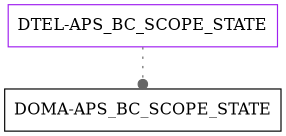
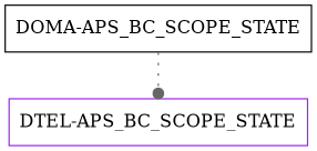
  digraph {
    node [shape=box]
    "DTEL-APS_BC_SCOPE_STATE" [color=purple]
    "DOMA-APS_BC_SCOPE_STATE" [color=black]
-   "DTEL-APS_BC_SCOPE_STATE" -> "DOMA-APS_BC_SCOPE_STATE" [color=gray40 style=dotted arrowhead=dot]
+   "DOMA-APS_BC_SCOPE_STATE" -> "DTEL-APS_BC_SCOPE_STATE" [color=gray40 style=dotted arrowhead=dot]
  }
